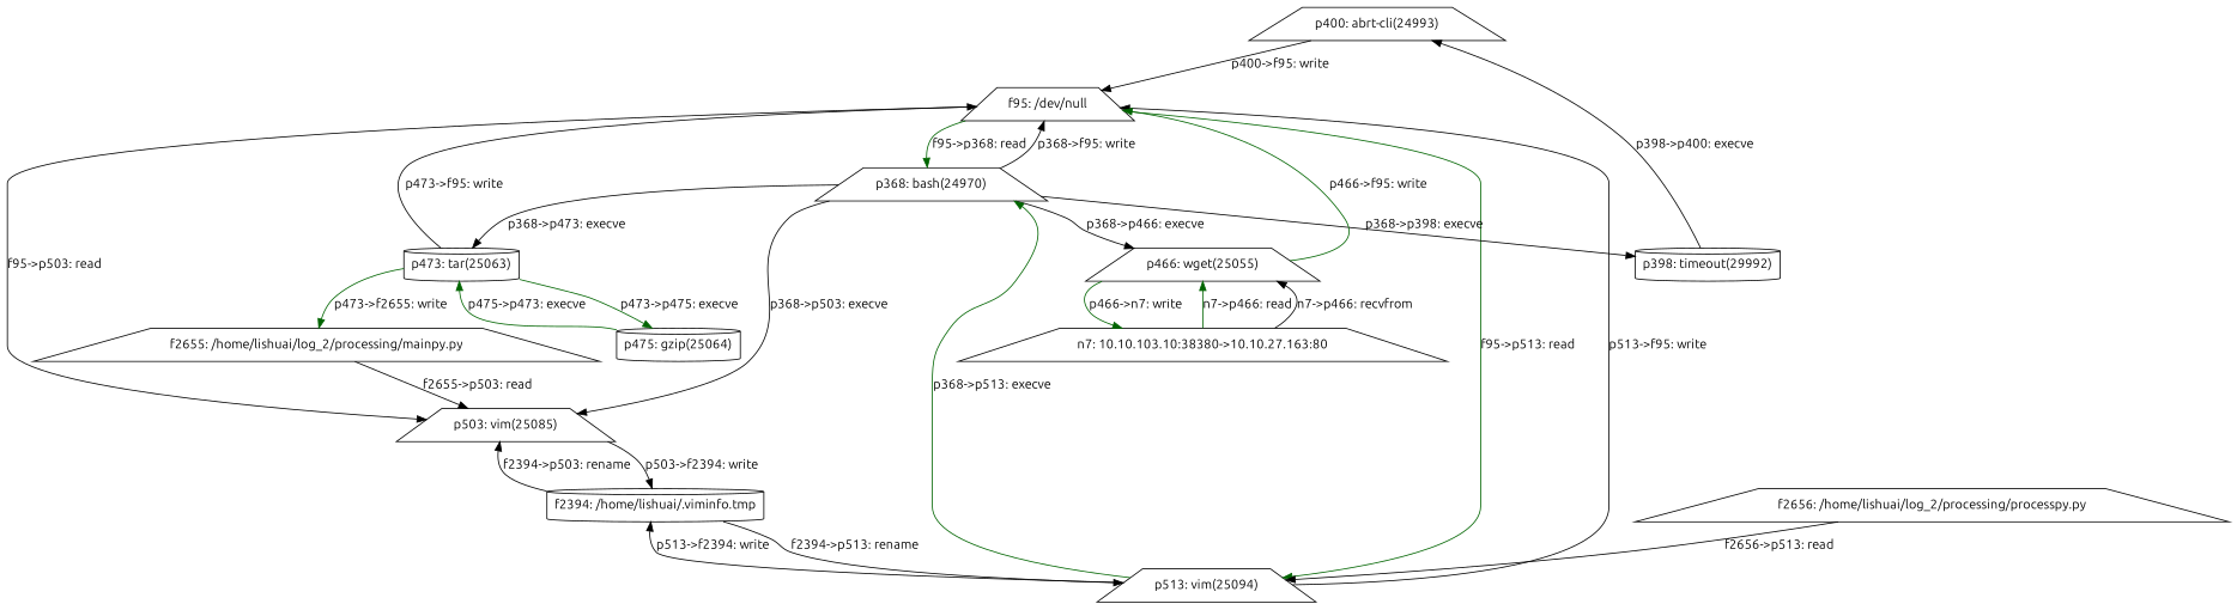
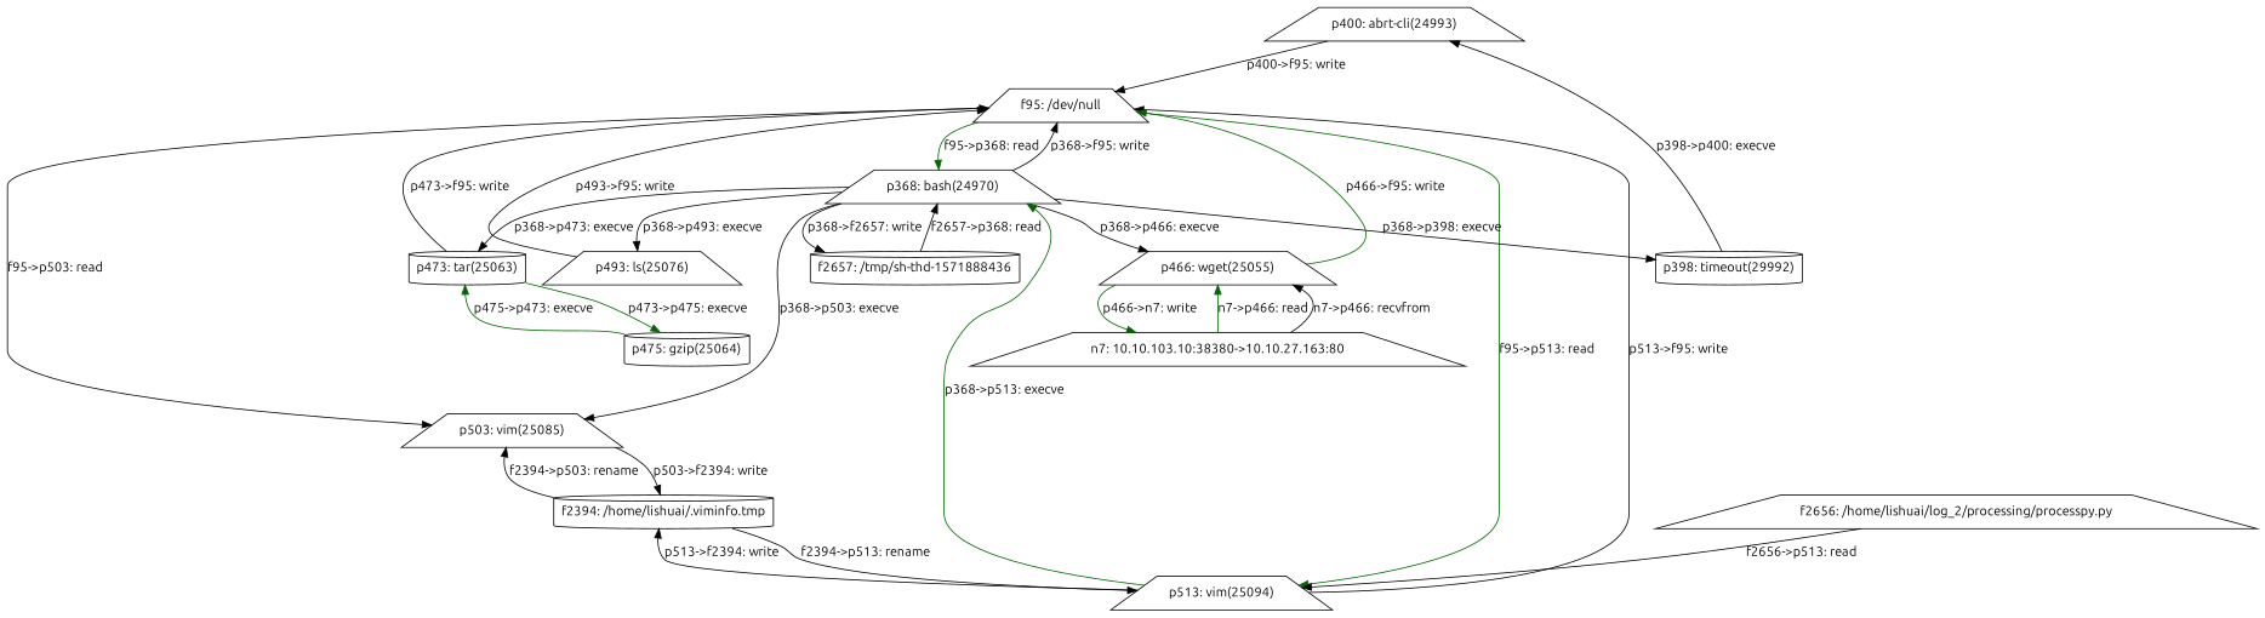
  digraph {
    fontname=Ubuntu
    node [fontname=Ubuntu shape=trapezium]
    edge [color=black fontname=Ubuntu]
    n1 [label="p400: abrt-cli(24993)"]
    n2 [label="f95: /dev/null"]
    n3 [label="p368: bash(24970)"]
    n4 [label="p503: vim(25085)"]
    n5 [label="p513: vim(25094)"]
    n6 [label="p473: tar(25063)" shape=cylinder]
+   n7 [label="p493: ls(25076)"]
+   n8 [label="f2657: /tmp/sh-thd-1571888436" shape=cylinder]
    n9 [label="p398: timeout(29992)" shape=cylinder]
    n10 [label="p466: wget(25055)"]
    n11 [label="p475: gzip(25064)" shape=cylinder]
-   n12 [label="f2655: /home/lishuai/log_2/processing/mainpy.py"]
    n13 [label="f2394: /home/lishuai/.viminfo.tmp" shape=cylinder]
    n14 [label="n7: 10.10.103.10:38380->10.10.27.163:80"]
    n15 [label="f2656: /home/lishuai/log_2/processing/processpy.py"]
    n1 -> n2 [label="p400->f95: write"]
    n2 -> n3 [color=darkgreen label="f95->p368: read"]
    n2 -> n4 [label="f95->p503: read"]
    n2 -> n5 [color=darkgreen label="f95->p513: read"]
    n3 -> n2 [label="p368->f95: write"]
    n3 -> n4 [label="p368->p503: execve"]
    n3 -> n6 [label="p368->p473: execve"]
+   n3 -> n7 [label="p368->p493: execve"]
+   n3 -> n8 [label="p368->f2657: write"]
    n3 -> n9 [label="p368->p398: execve"]
    n3 -> n10 [label="p368->p466: execve"]
    n4 -> n13 [label="p503->f2394: write"]
    n5 -> n2 [label="p513->f95: write"]
    n5 -> n3 [color=darkgreen label="p368->p513: execve"]
    n5 -> n13 [label="p513->f2394: write"]
    n6 -> n2 [label="p473->f95: write"]
    n6 -> n11 [color=darkgreen label="p473->p475: execve"]
-   n6 -> n12 [color=darkgreen label="p473->f2655: write"]
+   n7 -> n2 [label="p493->f95: write"]
+   n8 -> n3 [label="f2657->p368: read"]
    n9 -> n1 [label="p398->p400: execve"]
    n10 -> n2 [color=darkgreen label="p466->f95: write"]
    n10 -> n14 [color=darkgreen label="p466->n7: write"]
    n11 -> n6 [color=darkgreen label="p475->p473: execve"]
-   n12 -> n4 [label="f2655->p503: read"]
    n13 -> n4 [label="f2394->p503: rename"]
    n13 -> n5 [label="f2394->p513: rename"]
    n14 -> n10 [color=darkgreen label="n7->p466: read"]
    n14 -> n10 [label="n7->p466: recvfrom"]
    n15 -> n5 [label="f2656->p513: read"]
  }
